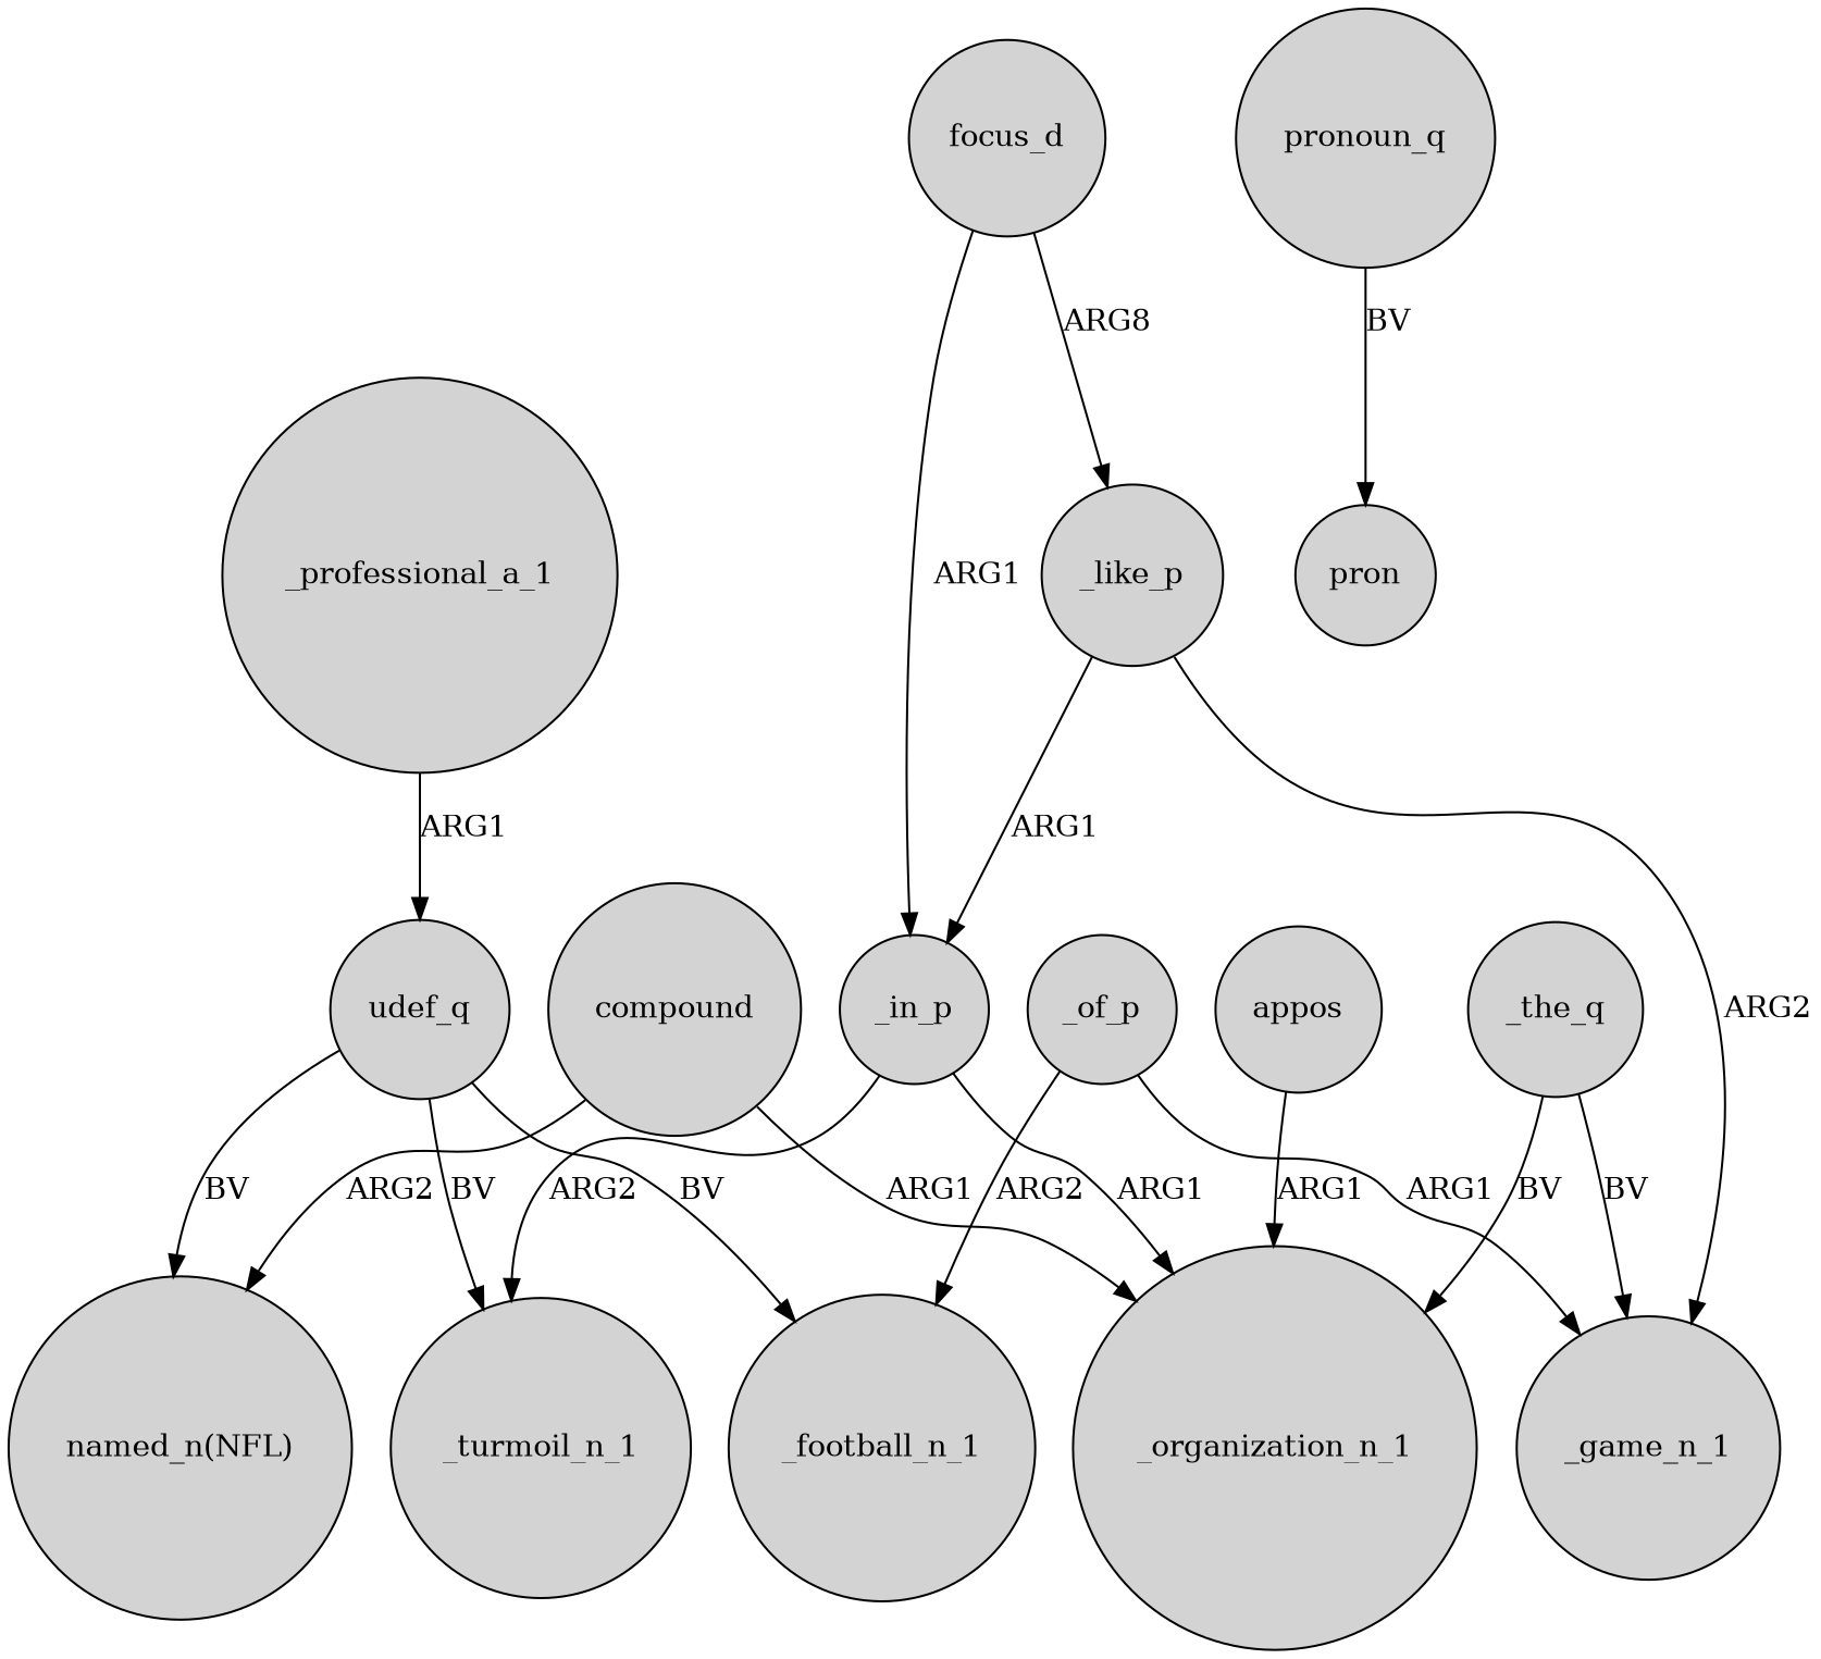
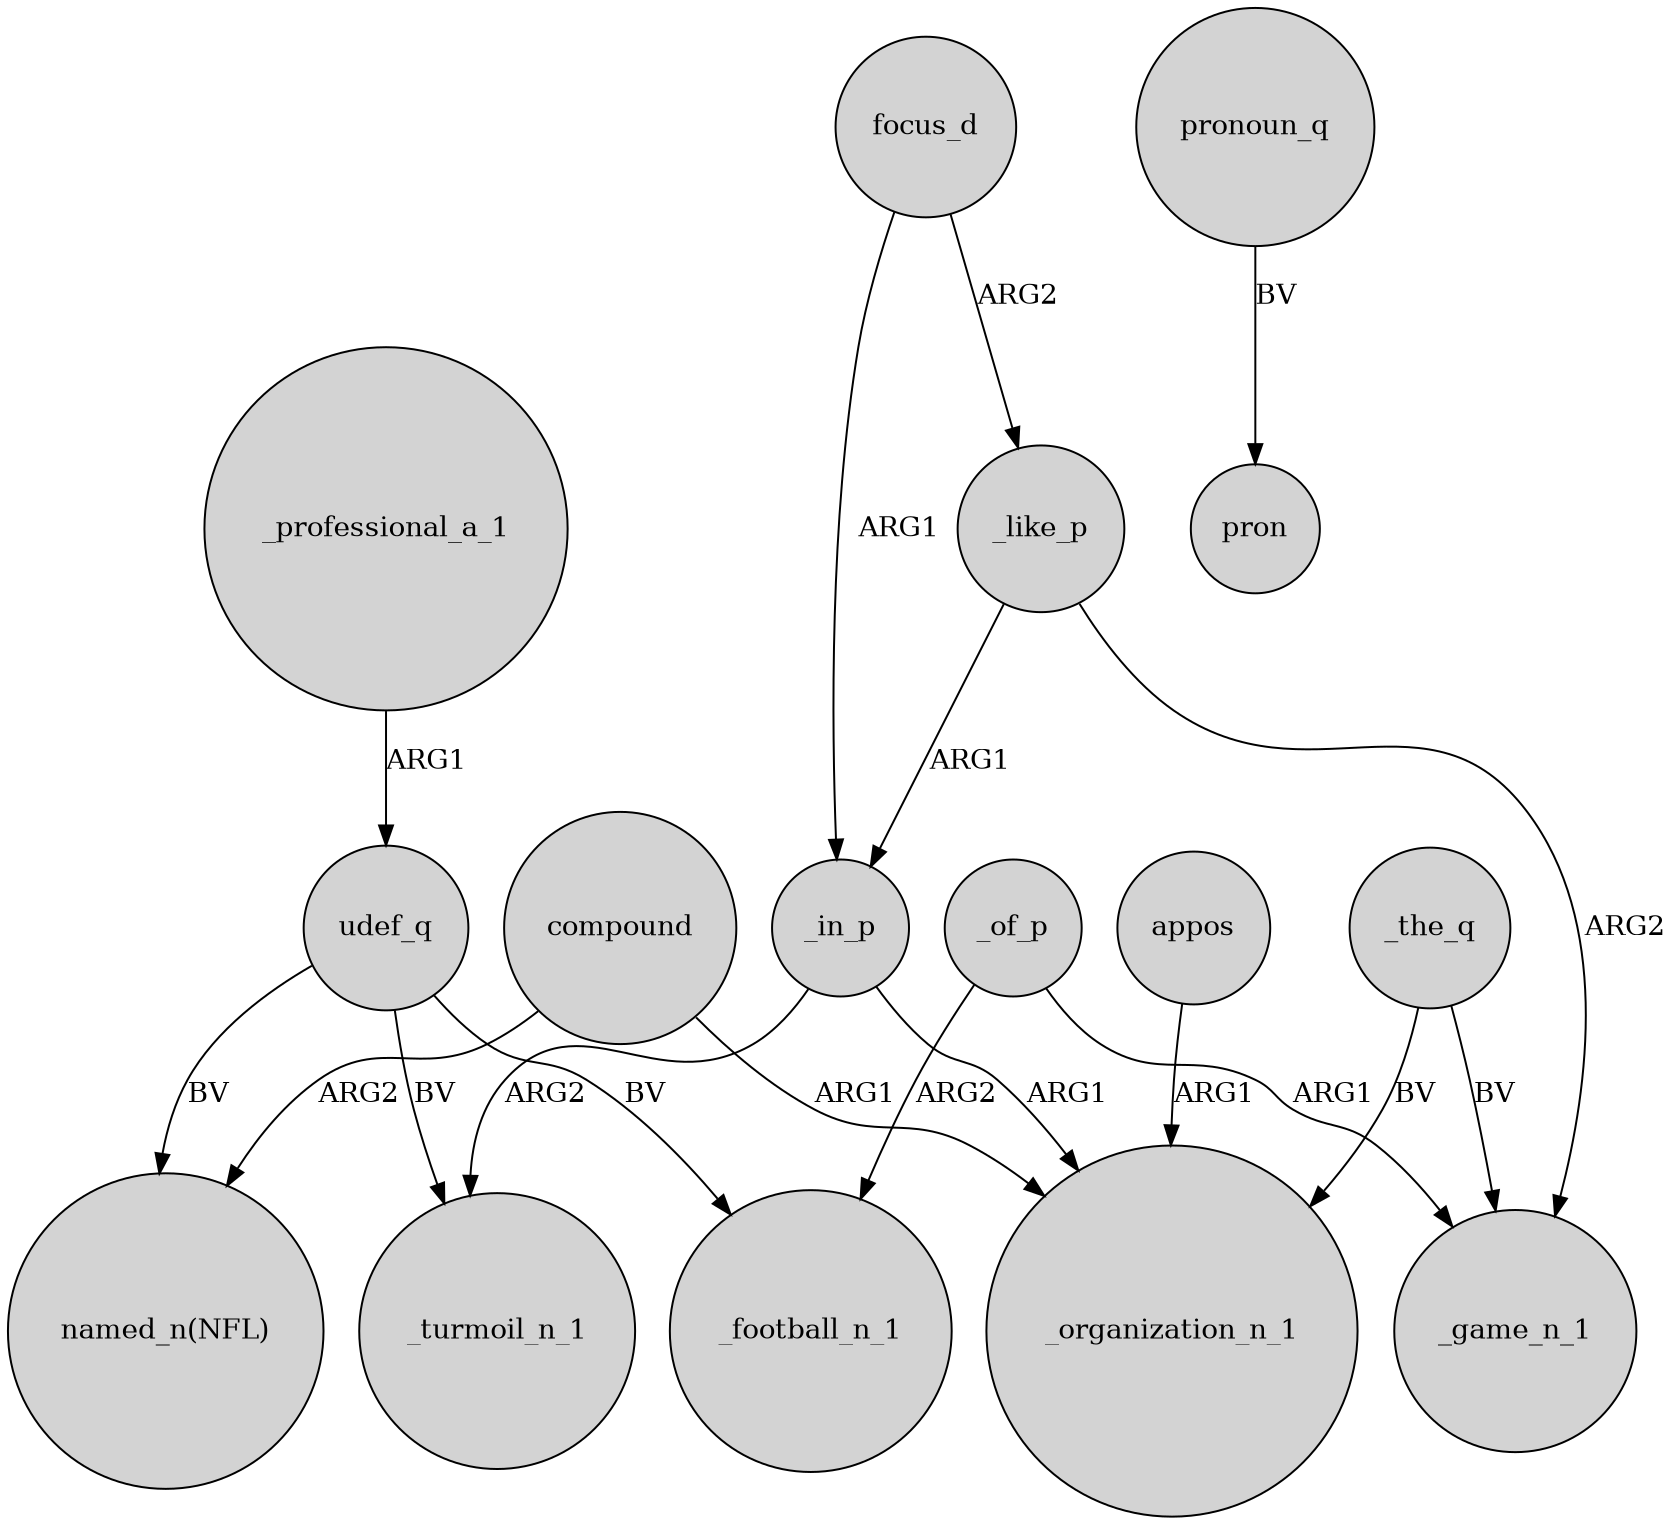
  digraph {
    node [shape=circle style=filled]
    _of_p
    _football_n_1
    _game_n_1
    compound
    _organization_n_1
    "named_n(NFL)"
    appos
    focus_d
    _like_p
    _in_p
    _turmoil_n_1
    _professional_a_1
    udef_q
    pronoun_q
    pron
    _the_q
    _of_p -> _football_n_1 [label=ARG2]
    _of_p -> _game_n_1 [label=ARG1]
    compound -> _organization_n_1 [label=ARG1]
    compound -> "named_n(NFL)" [label=ARG2]
    appos -> _organization_n_1 [label=ARG1]
-   focus_d -> _like_p [label=ARG8]
+   focus_d -> _like_p [label=ARG2]
    focus_d -> _in_p [label=ARG1]
    _like_p -> _game_n_1 [label=ARG2]
    _like_p -> _in_p [label=ARG1]
    _in_p -> _organization_n_1 [label=ARG1]
    _in_p -> _turmoil_n_1 [label=ARG2]
    _professional_a_1 -> udef_q [label=ARG1]
    udef_q -> _football_n_1 [label=BV]
    udef_q -> "named_n(NFL)" [label=BV]
    udef_q -> _turmoil_n_1 [label=BV]
    pronoun_q -> pron [label=BV]
    _the_q -> _game_n_1 [label=BV]
    _the_q -> _organization_n_1 [label=BV]
  }
